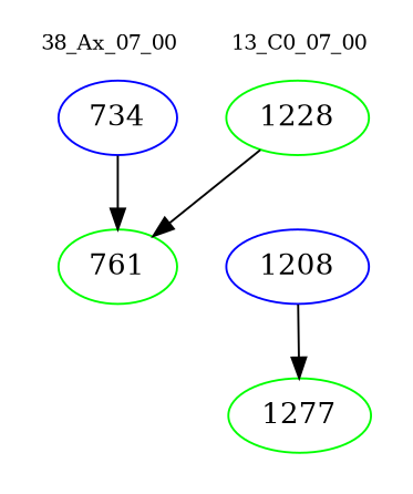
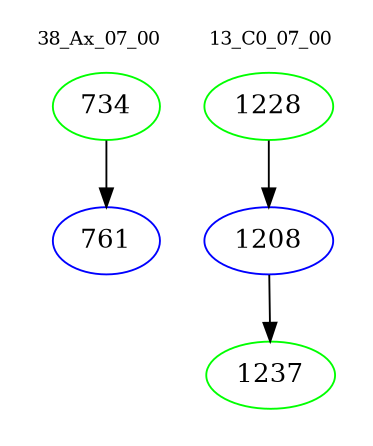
  digraph {
    node [color=green]
    edge [color=black]
-   n1 [color=blue label=734]
-   n2 [label=761]
+   n1 [label=734]
+   n2 [color=blue label=761]
    n3 [label=1228]
    n4 [color=blue label=1208]
-   n5 [label=1277]
+   n5 [label=1237]
    subgraph cluster_1 {
      color=white
      fontsize=10
      label="38_Ax_07_00"
      n1
      n2
    }
    subgraph cluster_2 {
      color=white
      fontsize=10
      label="13_C0_07_00"
      n3
      n4
      n5
    }
    n1 -> n2
-   n3 -> n2
+   n3 -> n4
    n4 -> n5
  }
